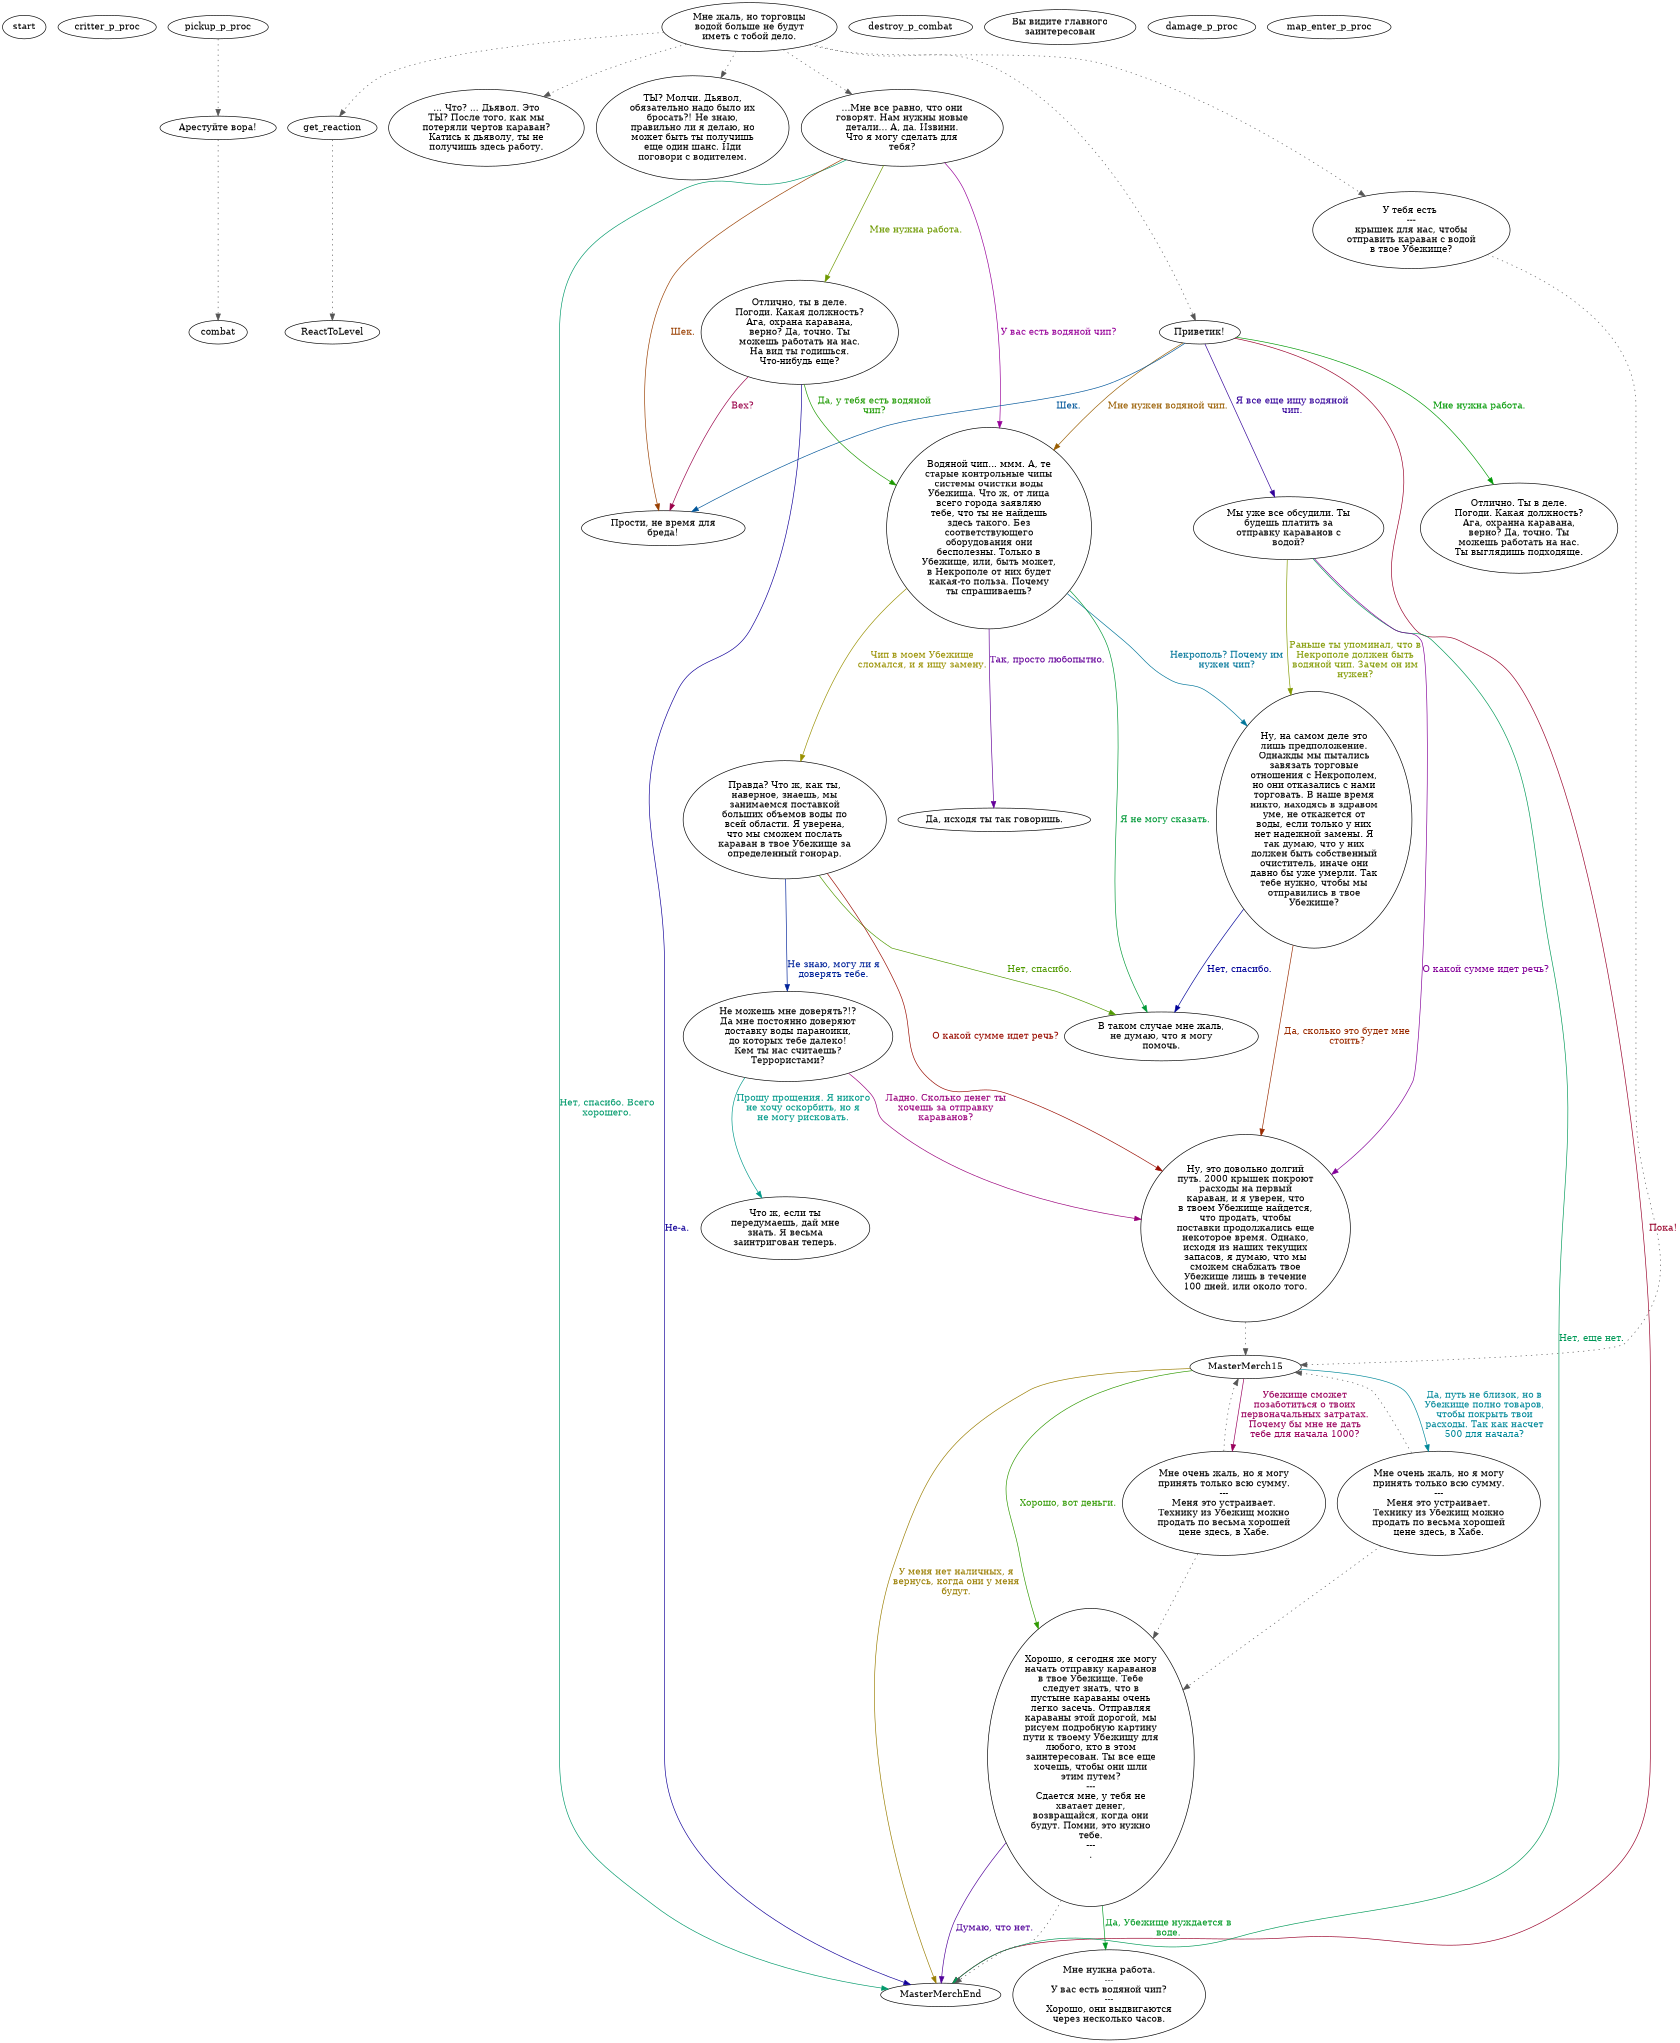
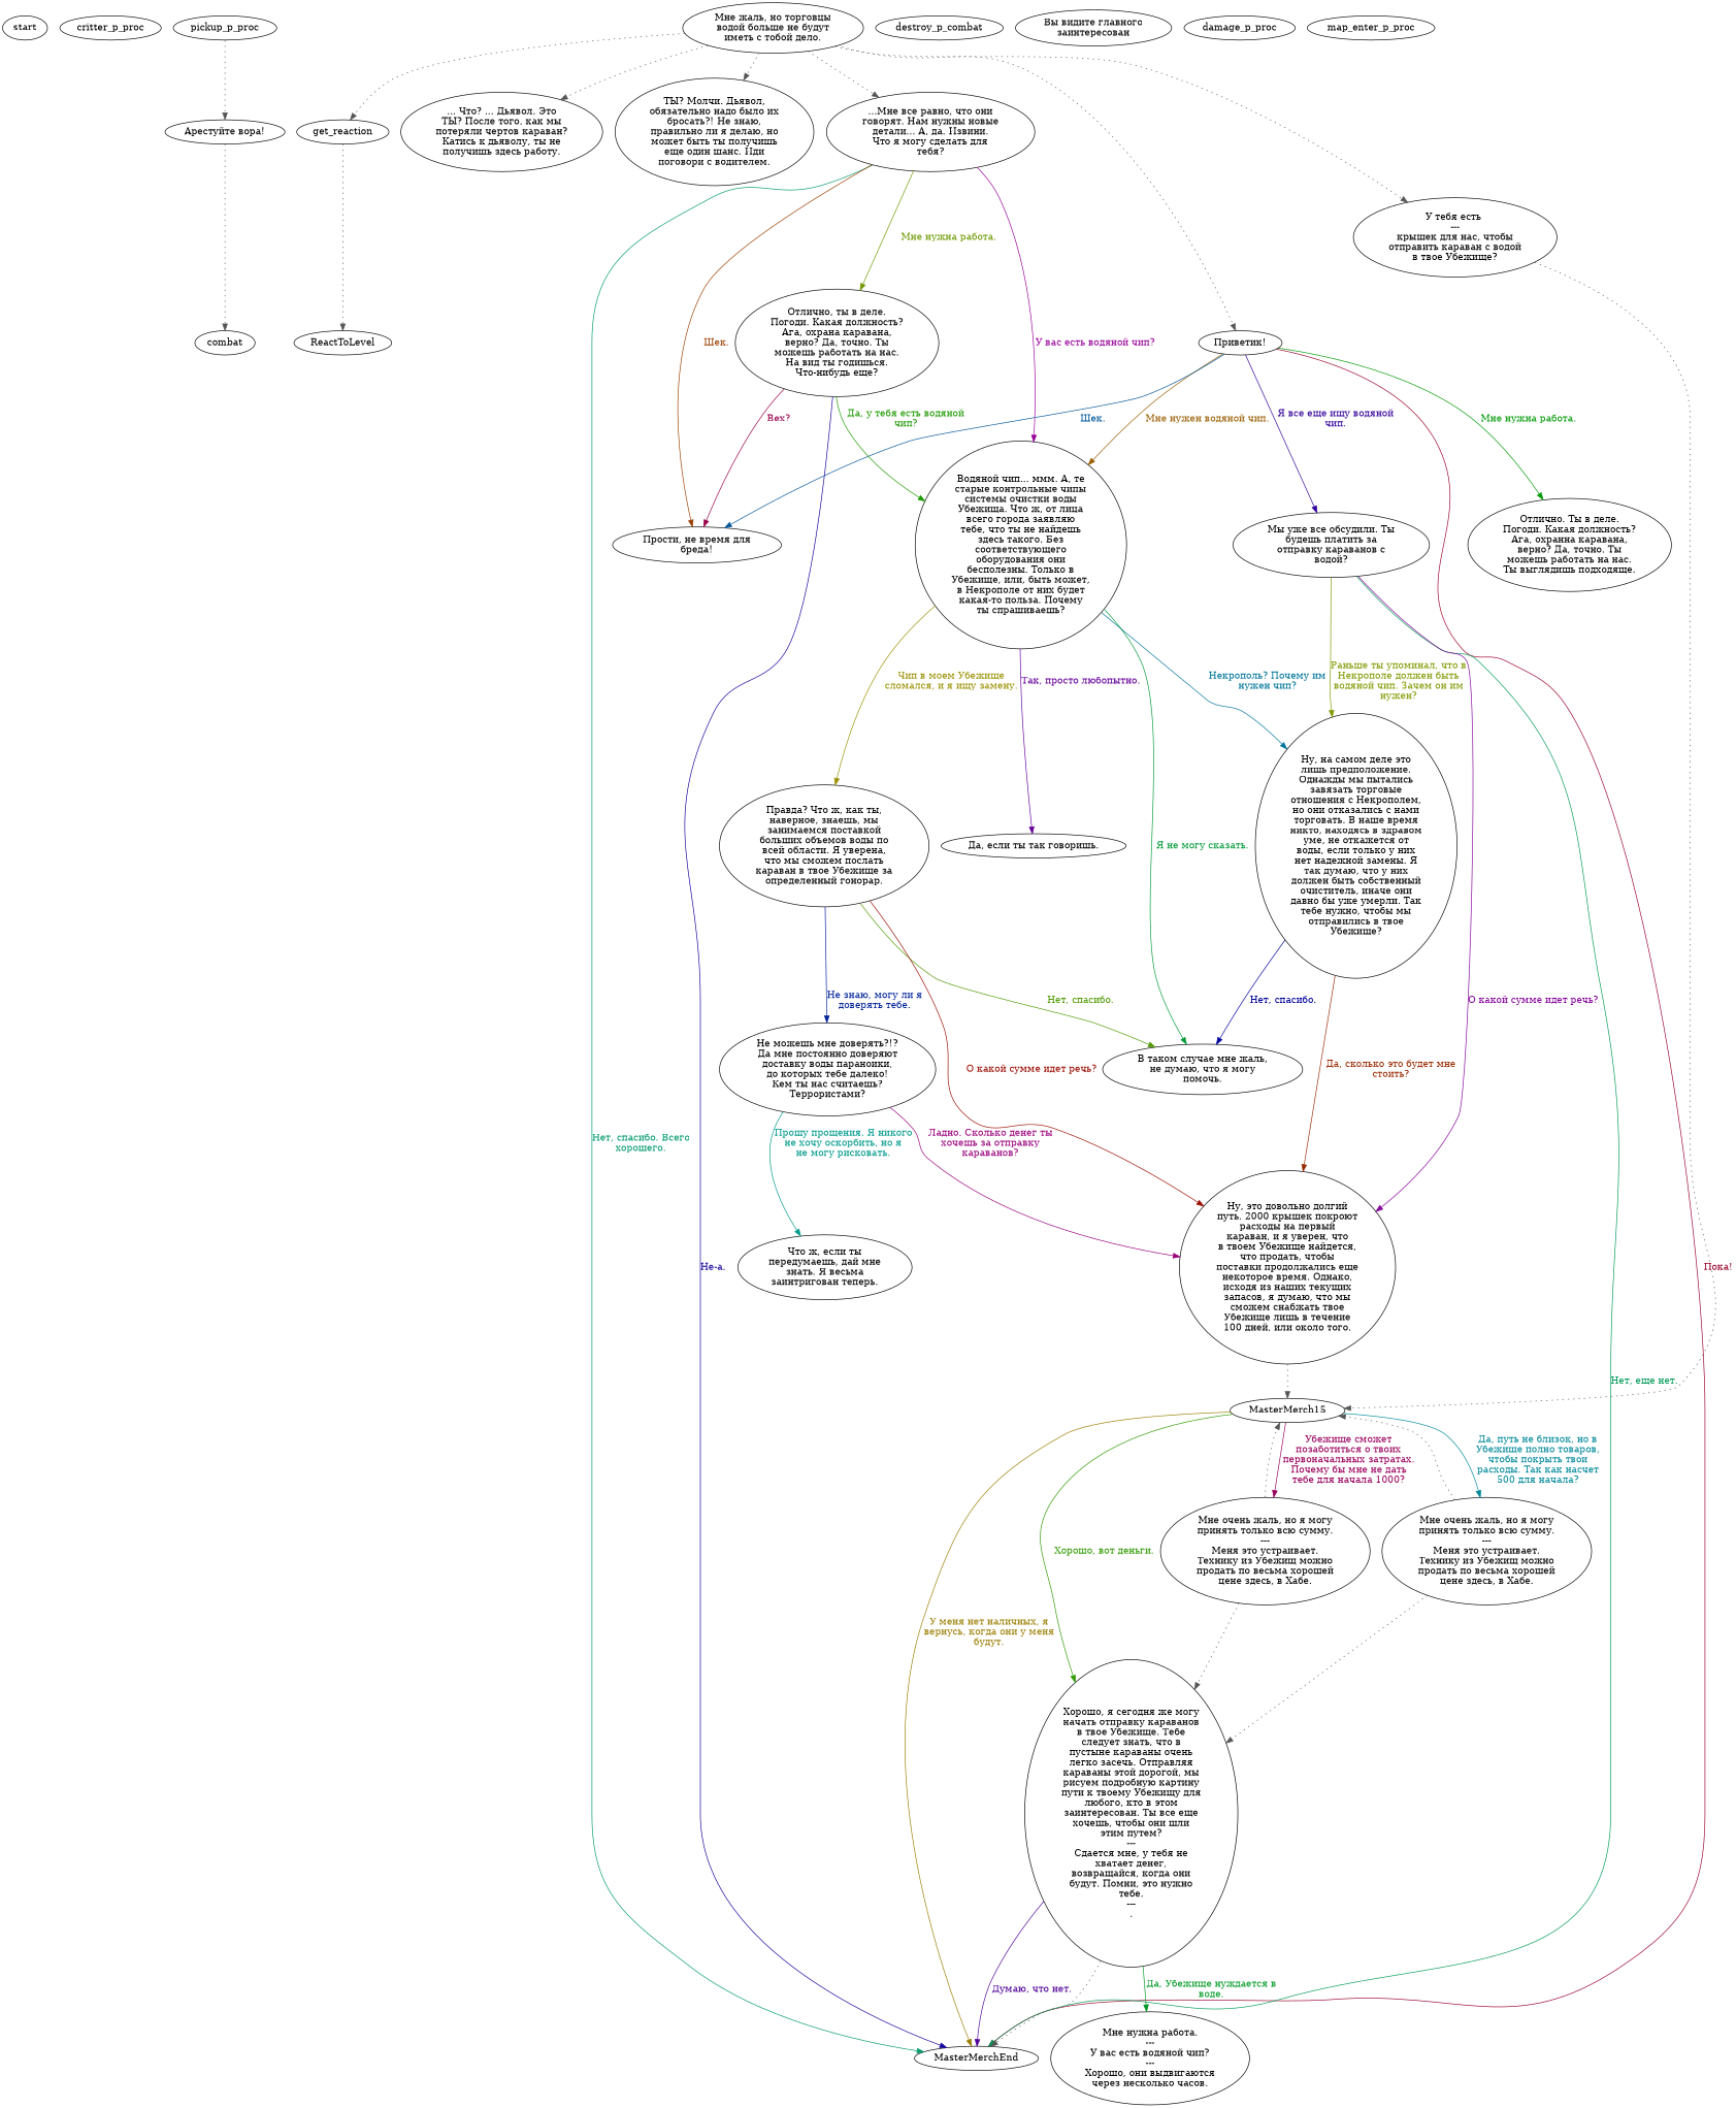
  digraph {
    node [color="#000000" fillcolor="#FFFFFF" style=filled]
    edge [color="#555555"]
    start
    critter_p_proc
    n3 [label="Арестуйте вора!"]
    pickup_p_proc
    combat
    n6 [label="Мне жаль, но торговцы\nводой больше не будут\nиметь с тобой дело."]
    get_reaction
    n8 [label="... Что? ... Дьявол. Это\nТЫ? После того, как мы\nпотеряли чертов караван?\nКатись к дьяволу, ты не\nполучишь здесь работу."]
    n9 [label="ТЫ? Молчи. Дьявол,\nобязательно надо было их\nбросать?! Не знаю,\nправильно ли я делаю, но\nможет быть ты получишь\nеще один шанс. Иди\nпоговори с водителем."]
    n10 [label="...Мне все равно, что они\nговорят. Нам нужны новые\nдетали... А, да. Извини.\nЧто я могу сделать для\nтебя?"]
    n11 [label="У тебя есть \n---\nкрышек для нас, чтобы\nотправить караван с водой\nв твое Убежище?"]
    n12 [label="Приветик!"]
    ReactToLevel
    n14 [label="Отлично, ты в деле.\nПогоди. Какая должность?\nАга, охрана каравана,\nверно? Да, точно. Ты\nможешь работать на нас.\nНа вид ты годишься.\nЧто-нибудь еще?"]
    n15 [label="Водяной чип... ммм. А, те\nстарые контрольные чипы\nсистемы очистки воды\nУбежища. Что ж, от лица\nвсего города заявляю\nтебе, что ты не найдешь\nздесь такого. Без\nсоответствующего\nоборудования они\nбесполезны. Только в\nУбежище, или, быть может,\nв Некрополе от них будет\nкакая-то польза. Почему\nты спрашиваешь?"]
    MasterMerchEnd
    n17 [label="Прости, не время для\nбреда!"]
    MasterMerch15
    n19 [label="Мы уже все обсудили. Ты\nбудешь платить за\nотправку караванов с\nводой?"]
    n20 [label="Отлично. Ты в деле.\nПогоди. Какая должность?\nАга, охранна каравана,\nверно? Да, точно. Ты\nможешь работать на нас.\nТы выглядишь подходяще."]
    n21 [label="Ну, на самом деле это\nлишь предположение.\nОднажды мы пытались\nзавязать торговые\nотношения с Некрополем,\nно они отказались с нами\nторговать. В наше время\nникто, находясь в здравом\nуме, не откажется от\nводы, если только у них\nнет надежной замены. Я\nтак думаю, что у них\nдолжен быть собственный\nочиститель, иначе они\nдавно бы уже умерли. Так\nтебе нужно, чтобы мы\nотправились в твое\nУбежище?"]
    n22 [label="Правда? Что ж, как ты,\nнаверное, знаешь, мы\nзанимаемся поставкой\nбольших объемов воды по\nвсей области. Я уверена,\nчто мы сможем послать\nкараван в твое Убежище за\nопределенный гонорар."]
-   n23 [label="Да, исходя ты так говоришь."]
+   n23 [label="Да, если ты так говоришь."]
    n24 [label="В таком случае мне жаль,\nне думаю, что я могу\nпомочь."]
    n25 [label="Хорошо, я сегодня же могу\nначать отправку караванов\nв твое Убежище. Тебе\nследует знать, что в\nпустыне караваны очень\nлегко засечь. Отправляя\nкараваны этой дорогой, мы\nрисуем подробную картину\nпути к твоему Убежищу для\nлюбого, кто в этом\nзаинтересован. Ты все еще\nхочешь, чтобы они шли\nэтим путем?\n---\nСдается мне, у тебя не\nхватает денег,\nвозвращайся, когда они\nбудут. Помни, это нужно\nтебе.\n---\n."]
    n26 [label="Мне очень жаль, но я могу\nпринять только всю сумму.\n---\nМеня это устраивает.\nТехнику из Убежищ можно\nпродать по весьма хорошей\nцене здесь, в Хабе."]
    n27 [label="Мне очень жаль, но я могу\nпринять только всю сумму.\n---\nМеня это устраивает.\nТехнику из Убежищ можно\nпродать по весьма хорошей\nцене здесь, в Хабе."]
    n28 [label="Ну, это довольно долгий\nпуть. 2000 крышек покроют\nрасходы на первый\nкараван, и я уверен, что\nв твоем Убежище найдется,\nчто продать, чтобы\nпоставки продолжались еще\nнекоторое время. Однако,\nисходя из наших текущих\nзапасов, я думаю, что мы\nсможем снабжать твое\nУбежище лишь в течение\n100 дней, или около того."]
    n29 [label=destroy_p_combat]
    n30 [label="Вы видите главного\nзаинтересован"]
    damage_p_proc
    map_enter_p_proc
    n33 [label="Не можешь мне доверять?!?\nДа мне постоянно доверяют\nдоставку воды параноики,\nдо которых тебе далеко!\nКем ты нас считаешь?\nТеррористами?"]
    n34 [label="Что ж, если ты\nпередумаешь, дай мне\nзнать. Я весьма\nзаинтригован теперь."]
    n35 [label="Мне нужна работа.\n---\nУ вас есть водяной чип?\n---\nХорошо, они выдвигаются\nчерез несколько часов."]
    n3 -> combat [style=dotted]
    pickup_p_proc -> n3 [style=dotted]
    n6 -> get_reaction [style=dotted]
    n6 -> n8 [style=dotted]
    n6 -> n9 [style=dotted]
    n6 -> n10 [style=dotted]
    n6 -> n11 [style=dotted]
    n6 -> n12 [style=dotted]
    get_reaction -> ReactToLevel [style=dotted]
    n10 -> n14 [color="#6E9900" fontcolor="#6E9900" label="Мне нужна работа."]
    n10 -> n15 [color="#970099" fontcolor="#970099" label="У вас есть водяной чип?"]
    n10 -> MasterMerchEnd [color="#00996A" fontcolor="#00996A" label="Нет, спасибо. Всего\nхорошего."]
    n10 -> n17 [color="#993E00" fontcolor="#993E00" label="Шек."]
    n11 -> MasterMerch15 [style=dotted]
    n12 -> n15 [color="#995D00" fontcolor="#995D00" label="Мне нужен водяной чип."]
    n12 -> MasterMerchEnd [color="#990029" fontcolor="#990029" label="Пока!"]
    n12 -> n17 [color="#005599" fontcolor="#005599" label="Шек."]
    n12 -> n19 [color="#310099" fontcolor="#310099" label="Я все еще ищу водяной\nчип."]
    n12 -> n20 [color="#009904" fontcolor="#009904" label="Мне нужна работа."]
    n14 -> n15 [color="#1C9900" fontcolor="#1C9900" label="Да, у тебя есть водяной\nчип?"]
    n14 -> MasterMerchEnd [color="#110099" fontcolor="#110099" label="Не-а."]
    n14 -> n17 [color="#990048" fontcolor="#990048" label="Вех?"]
    n15 -> n21 [color="#007599" fontcolor="#007599" label="Некрополь? Почему им\nнужен чип?"]
    n15 -> n22 [color="#999000" fontcolor="#999000" label="Чип в моем Убежище\nсломался, и я ищу замену."]
    n15 -> n23 [color="#640099" fontcolor="#640099" label="Так, просто любопытно."]
    n15 -> n24 [color="#009937" fontcolor="#009937" label="Я не могу сказать."]
    MasterMerch15 -> MasterMerchEnd [color="#997D00" fontcolor="#997D00" label="У меня нет наличных, я\nвернусь, когда они у меня\nбудут."]
    MasterMerch15 -> n25 [color="#2F9900" fontcolor="#2F9900" label="Хорошо, вот деньги."]
    MasterMerch15 -> n26 [color="#99005C" fontcolor="#99005C" label="Убежище сможет\nпозаботиться о твоих\nпервоначальных затратах.\nПочему бы мне не дать\nтебе для начала 1000?"]
    MasterMerch15 -> n27 [color="#008899" fontcolor="#008899" label="Да, путь не близок, но в\nУбежище полно товаров,\nчтобы покрыть твои\nрасходы. Так как насчет\n500 для начала?"]
    n19 -> MasterMerchEnd [color="#009957" fontcolor="#009957" label="Нет, еще нет."]
    n19 -> n21 [color="#829900" fontcolor="#829900" label="Раньше ты упоминал, что в\nНекрополе должен быть\nводяной чип. Зачем он им\nнужен?"]
    n19 -> n28 [color="#830099" fontcolor="#830099" label="О какой сумме идет речь?"]
    n21 -> n24 [color="#000299" fontcolor="#000299" label="Нет, спасибо."]
    n21 -> n28 [color="#992A00" fontcolor="#992A00" label="Да, сколько это будет мне\nстоить?"]
    n22 -> n24 [color="#4F9900" fontcolor="#4F9900" label="Нет, спасибо."]
    n22 -> n28 [color="#990B00" fontcolor="#990B00" label="О какой сумме идет речь?"]
    n22 -> n33 [color="#002299" fontcolor="#002299" label="Не знаю, могу ли я\nдоверять тебе."]
    n25 -> MasterMerchEnd [style=dotted]
    n25 -> MasterMerchEnd [color="#500099" fontcolor="#500099" label="Думаю, что нет."]
    n25 -> n35 [color="#009924" fontcolor="#009924" label="Да, Убежище нуждается в\nводе."]
    n26 -> MasterMerch15 [style=dotted]
    n26 -> n25 [style=dotted]
    n27 -> MasterMerch15 [style=dotted]
    n27 -> n25 [style=dotted]
    n28 -> MasterMerch15 [style=dotted]
    n33 -> n28 [color="#99007B" fontcolor="#99007B" label="Ладно. Сколько денег ты\nхочешь за отправку\nкараванов?"]
    n33 -> n34 [color="#00998A" fontcolor="#00998A" label="Прошу прощения. Я никого\nне хочу оскорбить, но я\nне могу рисковать."]
  }
